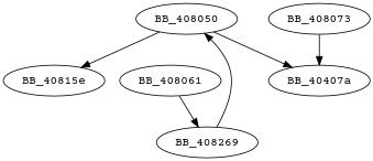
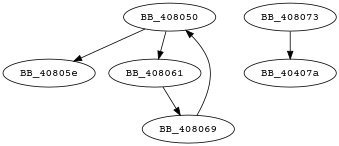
  digraph {
    fontname="Courier Prime"
    node [fontname="Courier Prime"]
    edge [fontname="Courier Prime"]
    BB_408050
-   BB_40805e [label=BB_40815e]
+   BB_40805e
    BB_408061
-   BB_408069 [label=BB_408269]
+   BB_408069
    n5 [label=BB_40407a]
    BB_408073
    BB_408050 -> BB_40805e
-   BB_408050 -> n5
+   BB_408050 -> BB_408061
    BB_408061 -> BB_408069
    BB_408069 -> BB_408050
    BB_408073 -> n5
  }
